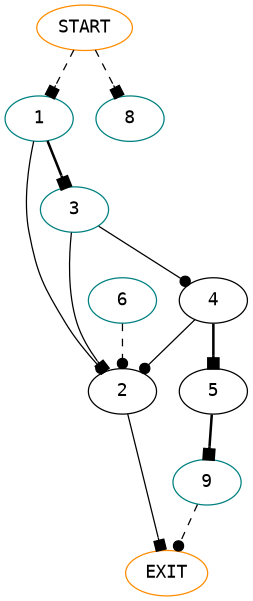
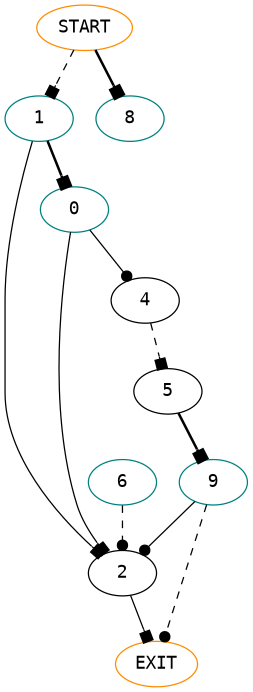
  digraph {
    fontname="DejaVu Sans Mono"
    node [color=teal fontname="DejaVu Sans Mono"]
    edge [arrowhead=box fontname="DejaVu Sans Mono" style=solid]
    n1 [color=darkorange label=START]
    1
    8
    2 [color=black]
-   3
+   3 [label=0]
    n6 [color=darkorange label=EXIT]
    4 [color=black]
    5 [color=black]
    n9 [label=9]
    6
    n1 -> 1 [style=dashed]
-   n1 -> 8 [style=dashed]
-   1 -> 2 [arrowhead=dot]
+   n1 -> 8 [style=bold]
+   1 -> 2
    1 -> 3 [style=bold]
    2 -> n6
    3 -> 2
    3 -> 4 [arrowhead=dot]
-   4 -> 2 [arrowhead=dot]
-   4 -> 5 [style=bold]
+   n9 -> 2 [arrowhead=dot]
+   4 -> 5 [style=dashed]
    5 -> n9 [style=bold]
    n9 -> n6 [arrowhead=dot style=dashed]
    6 -> 2 [arrowhead=dot style=dashed]
  }
